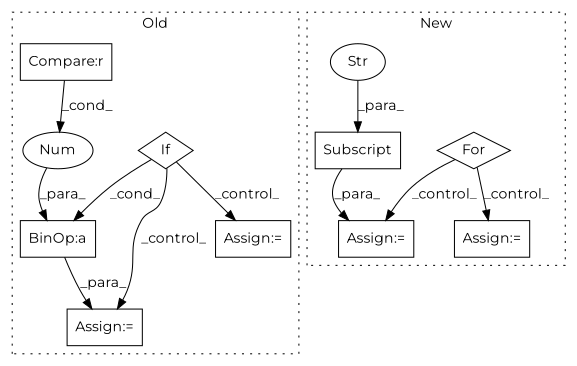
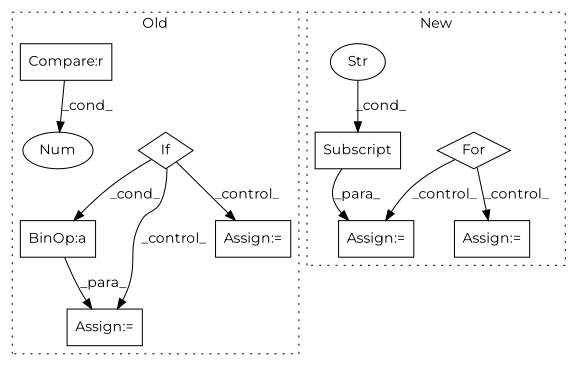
  digraph {
    fontname=Montserrat
    node [a=68 fontname=Montserrat l=3 shape=box]
    edge [fontname=Montserrat]
    n1 [a=96 label=If s=10340 shape=diamond]
    n2 [a=40 l=18 label="Compare:r" s=10296]
    n3 [label="Assign:=" s=10378]
    n4 [label="Assign:=" s=10413]
    n5 [a=82 label="BinOp:a" s=10421]
    n6 [a=76 l=1 label=Num s=10424 shape=ellipse]
    n7 [a=107 l="4,18" label=For s="9653,9676" shape=diamond]
    n8 [label="Assign:=" s=9761]
    n9 [label="Assign:=" s=9824]
    n10 [a=63 l="30,0" label=Subscript s="9764,0"]
    n11 [a=66 l=7 label=Str s=9786 shape=ellipse]
    subgraph cluster_1 {
      label=Old
      style=dotted
      n1
      n2
      n3
      n4
      n5
      n6
    }
    subgraph cluster_2 {
      label=New
      style=dotted
      n7
      n8
      n9
      n10
      n11
    }
    n1 -> n3 [label=_control_]
    n1 -> n4 [label=_control_]
    n1 -> n5 [label=_cond_]
    n2 -> n6 [label=_cond_]
    n5 -> n4 [label=_para_]
-   n6 -> n5 [label=_para_]
    n7 -> n8 [label=_control_]
    n7 -> n9 [label=_control_]
    n10 -> n8 [label=_para_]
-   n11 -> n10 [label=_para_]
+   n11 -> n10 [label=_cond_]
  }
